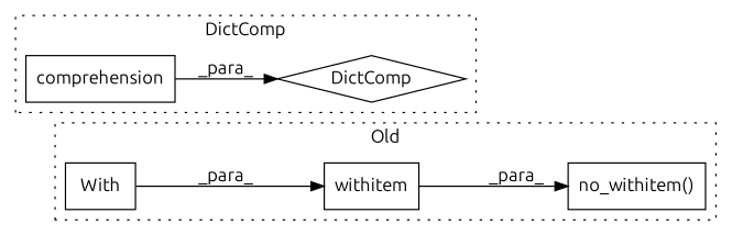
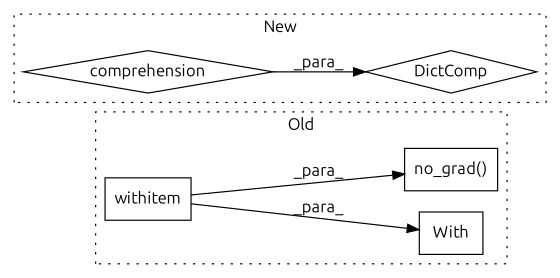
  digraph {
    fontname=Ubuntu
    rankdir=LR
    node [fontname=Ubuntu s=1737 shape=box]
    edge [fontname=Ubuntu]
    n1 [a=49 l=5 label=withitem]
    n2 [a=39 l="5,20" label=With s="1732,1742"]
-   n3 [a=75 l=15 label="no_withitem()"]
+   n3 [a=75 l=15 label="no_grad()"]
    n4 [a=84 l=57 label=DictComp s=1857 shape=diamond]
-   n5 [a=45 l=3 label=comprehension s=1877]
+   n5 [a=45 l=3 label=comprehension s=1877 shape=diamond]
    subgraph cluster_1 {
      label=Old
      style=dotted
      n1
      n2
      n3
    }
    subgraph cluster_2 {
-     label=DictComp
+     label=New
      style=dotted
      n4
      n5
    }
-   n2 -> n1 [label=_para_]
+   n1 -> n2 [label=_para_]
    n1 -> n3 [label=_para_]
    n5 -> n4 [label=_para_]
  }
